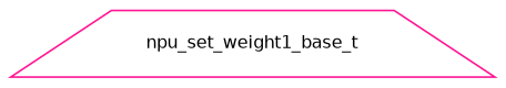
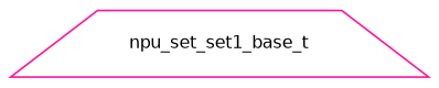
  digraph {
    rankdir=LR
-   n1 [color=deeppink fillcolor=white fontname=Helvetica fontsize=10 height=0.2 label=npu_set_weight1_base_t shape=trapezium style=filled width=0.4]
+   n1 [color=deeppink fillcolor=white fontname=Helvetica fontsize=10 height=0.2 label=npu_set_set1_base_t shape=trapezium style=filled width=0.4]
  }
